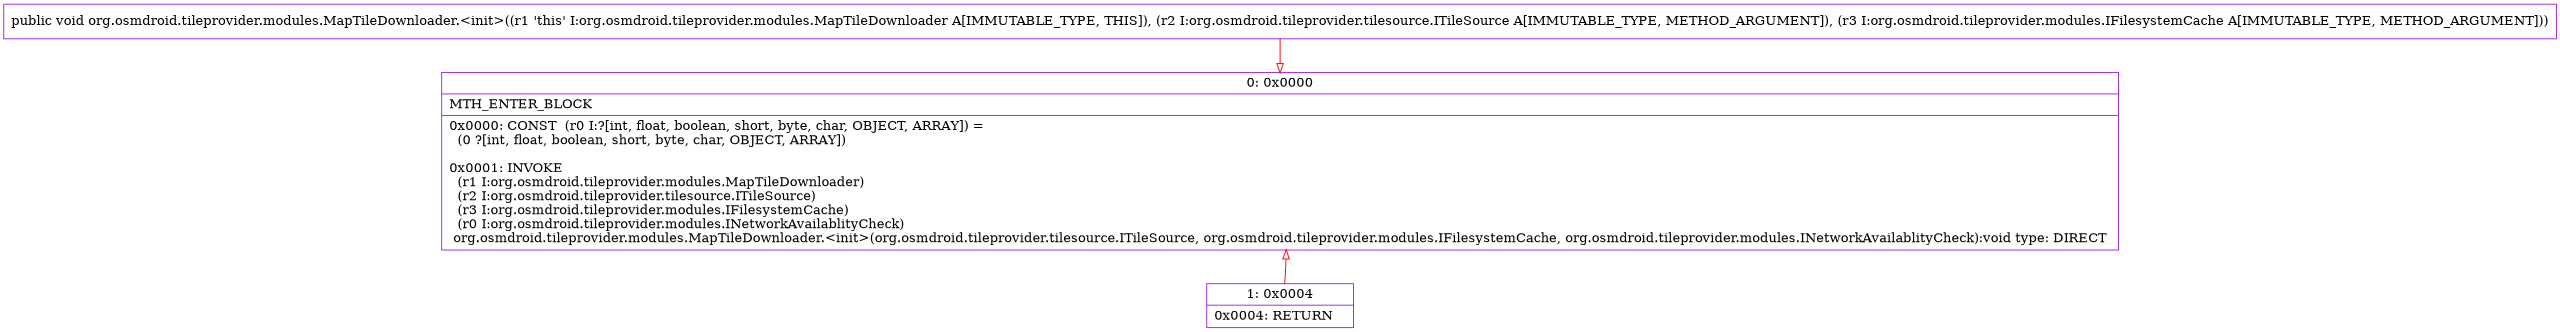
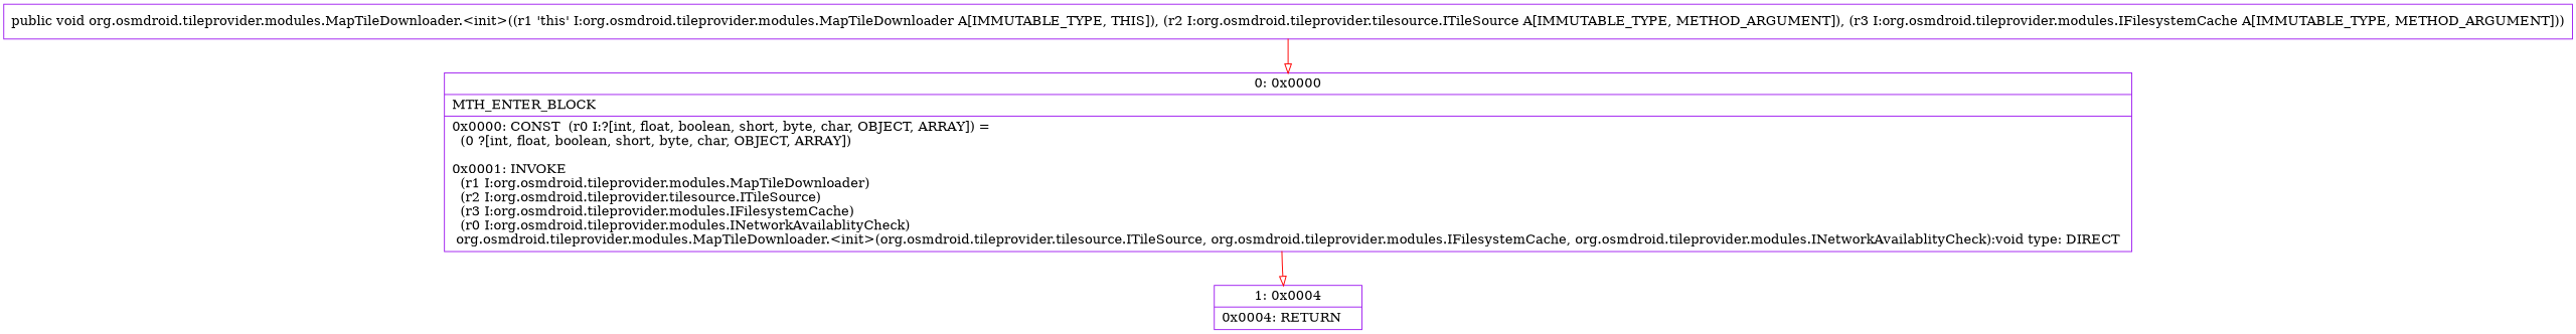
  digraph {
    node [shape=record color=purple]
    edge [color=red arrowhead=onormal]
    n1 [label="{0\:\ 0x0000|MTH_ENTER_BLOCK\l|0x0000: CONST  (r0 I:?[int, float, boolean, short, byte, char, OBJECT, ARRAY]) = \l  (0 ?[int, float, boolean, short, byte, char, OBJECT, ARRAY])\l \l0x0001: INVOKE  \l  (r1 I:org.osmdroid.tileprovider.modules.MapTileDownloader)\l  (r2 I:org.osmdroid.tileprovider.tilesource.ITileSource)\l  (r3 I:org.osmdroid.tileprovider.modules.IFilesystemCache)\l  (r0 I:org.osmdroid.tileprovider.modules.INetworkAvailablityCheck)\l org.osmdroid.tileprovider.modules.MapTileDownloader.\<init\>(org.osmdroid.tileprovider.tilesource.ITileSource, org.osmdroid.tileprovider.modules.IFilesystemCache, org.osmdroid.tileprovider.modules.INetworkAvailablityCheck):void type: DIRECT \l}"]
    n2 [label="{1\:\ 0x0004|0x0004: RETURN   \l}"]
    n3 [label="{public void org.osmdroid.tileprovider.modules.MapTileDownloader.\<init\>((r1 'this' I:org.osmdroid.tileprovider.modules.MapTileDownloader A[IMMUTABLE_TYPE, THIS]), (r2 I:org.osmdroid.tileprovider.tilesource.ITileSource A[IMMUTABLE_TYPE, METHOD_ARGUMENT]), (r3 I:org.osmdroid.tileprovider.modules.IFilesystemCache A[IMMUTABLE_TYPE, METHOD_ARGUMENT])) }"]
-   n2 -> n1
+   n1 -> n2
    n3 -> n1
  }
